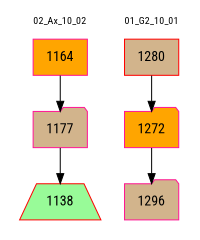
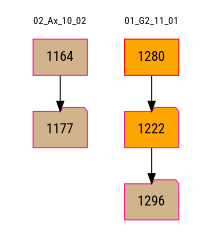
  digraph {
    fontname="Roboto Condensed"
    node [color=deeppink fillcolor=tan fontname="Roboto Condensed" shape=folder style=filled]
    edge [color=black fontname="Roboto Condensed"]
-   n1 [fillcolor=orange label=1164 shape=box]
+   n1 [label=1164 shape=box]
    n2 [label=1177]
-   n3 [color=red fillcolor=palegreen label=1138 shape=trapezium]
-   n4 [color=red label=1280 shape=box]
-   n5 [fillcolor=orange label=1272]
+   n4 [color=red fillcolor=orange label=1280 shape=box]
+   n5 [fillcolor=orange label=1222]
    n6 [label=1296]
    subgraph cluster_1 {
      color=white
      fontsize=10
      label="02_Ax_10_02"
      n1
      n2
-     n3
    }
    subgraph cluster_2 {
      color=white
      fontsize=10
-     label="01_G2_10_01"
+     label="01_G2_11_01"
      n4
      n5
      n6
    }
    n1 -> n2
-   n2 -> n3
    n4 -> n5
    n5 -> n6
  }
